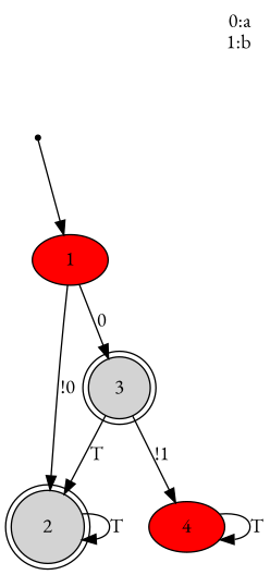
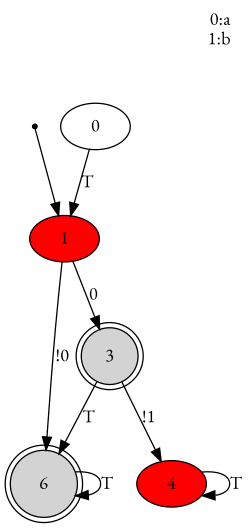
  digraph {
    fontname="EB Garamond"
    label="0:a\n1:b\n"
    labeljust=r
    labelloc=t
    node [fontname="EB Garamond" style=filled]
    edge [fontname="EB Garamond"]
    init [shape=point style=""]
    1 [fillcolor=red]
-   2 [fillcolor=lightgrey shape=doublecircle]
+   2 [fillcolor=lightgrey shape=doublecircle label=6]
    3 [fillcolor=lightgrey shape=doublecircle]
+   0 [style=""]
    4 [fillcolor=red]
    init -> 1
    1 -> 2 [label="!0"]
    1 -> 3 [label=0]
    2 -> 2 [label=T]
    3 -> 2 [label=T]
    3 -> 4 [label="!1"]
+   0 -> 1 [label=T]
    4 -> 4 [label=T]
  }
